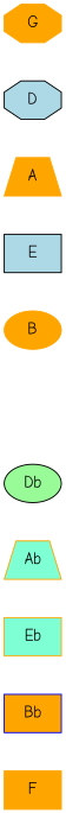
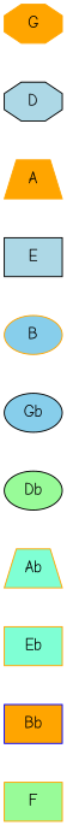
  graph {
    fontname="Comic Neue"
    mindist=.1
    node [color=orange fillcolor=orange fontname="Comic Neue" margin=0 shape=box style=filled]
    edge [fontname="Comic Neue" style=invis]
-   B [shape=ellipse]
+   B [fillcolor=skyblue shape=ellipse]
    E [fillcolor=lightblue color=""]
+   Gb [fillcolor=skyblue shape=ellipse color=""]
    Db [fillcolor=palegreen shape=ellipse color=""]
    Ab [fillcolor=aquamarine shape=trapezium]
    Eb [fillcolor=aquamarine]
    Bb [color=blue]
-   F
+   F [fillcolor=palegreen]
    G [shape=octagon]
    D [fillcolor=lightblue shape=octagon color=""]
    A [shape=trapezium]
    subgraph sub_1 {
      B
      E
+     Gb
      Db
      Ab
      Eb
      Bb
      F
      G
      D
      A
    }
+   B -- Gb
    E -- B
+   Gb -- Db
    Db -- Ab
    Ab -- Eb
    Eb -- Bb
    Bb -- F
    G -- D
    D -- A
    A -- E
  }
